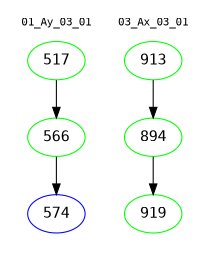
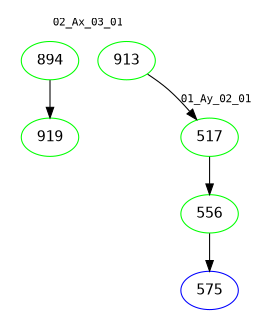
  digraph {
    fontname="DejaVu Sans Mono"
    node [color=green fontname="DejaVu Sans Mono"]
    edge [color=black fontname="DejaVu Sans Mono"]
    n1 [label=517]
-   n2 [label=566]
-   n3 [color=blue label=574]
+   n2 [label=556]
+   n3 [color=blue label=575]
    n4 [label=913]
    n5 [label=894]
    n6 [label=919]
    subgraph cluster_1 {
      color=white
      fontsize=10
-     label="01_Ay_03_01"
+     label="01_Ay_02_01"
      n1
      n2
      n3
    }
    subgraph cluster_2 {
      color=white
      fontsize=10
-     label="03_Ax_03_01"
+     label="02_Ax_03_01"
      n4
      n5
      n6
    }
    n1 -> n2
    n2 -> n3
-   n4 -> n5
+   n4 -> n1
    n5 -> n6
  }
